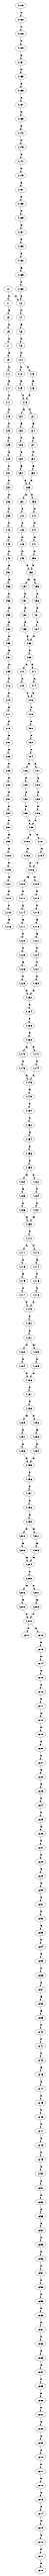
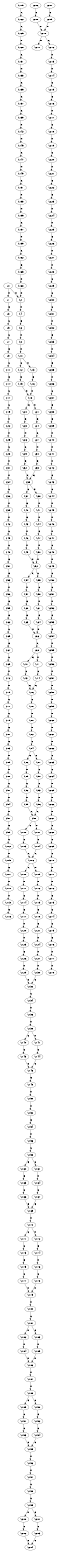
  strict digraph {
    S0
    S1
    S2
    S3
    S4
    S5
    S6
    S7
    S8
    S9
    S10
    S11
    S12
    S13
    S14
    S15
    S16
    S17
    S18
    S19
    S20
    S21
    S22
    S23
    S24
    S25
    S26
    S27
    S28
    S29
    S30
    S31
    S32
    S33
    S34
    S35
    S36
    S37
    S38
    S39
    S40
    S41
    S42
    S43
    S44
    S45
    S46
    S47
    S48
    S49
    S50
    S51
    S52
    S53
    S54
    S55
    S56
    S57
    S58
    S59
    S60
    S61
    S62
    S63
    S64
    S65
    S66
    S67
    S68
    S69
    S70
    S71
    S72
    S73
    S74
    S75
    S76
    S77
    S78
    S79
    S80
    S81
    S82
    S83
    S84
    S85
    S86
    S87
    S88
    S89
    S90
    S91
    S92
    S93
    S94
    S95
    S96
    S97
    S98
    S99
    S100
    S101
    S102
    S103
    S104
    S105
    S106
    S107
    S108
    S109
    S110
    S111
    S112
    S113
    S114
    S115
    S116
    S117
    S118
    S120
    S121
    S119
    S122
    S123
    S124
    S125
    S126
    S127
    S128
    S129
    S130
    S131
    S132
    S133
    S134
    S135
    S136
    S137
    S138
    S139
    S140
    S141
    S142
    S143
    S144
    S145
    S146
    S147
    S148
    S149
    S150
    S151
    S152
    S153
    S154
    S155
    S156
    S157
    S158
    S159
    S160
    S161
    S162
    S163
    S164
    S165
    S166
    S167
    S168
    S169
    S170
    S171
    S172
    S173
    S174
    S175
    S176
    S177
    S178
    S179
    S180
    S181
    S182
    S183
    S184
    S185
    S186
    S187
    S188
    S189
    S190
    S191
    S192
    S193
    S194
    S195
    S196
    S197
    S198
    S199
    S200
    S201
    S202
    S203
    S204
-   S205
    S206
    S207
    S208
    S209
    S210
    S211
    S212
    S213
    S214
    S215
    S216
    S217
    S218
    S219
    S220
    S221
    S222
    S223
    S224
    S225
    S226
    S227
    S228
    S229
    S230
    S231
    S232
    S233
    S234
    S235
    S236
    S237
    S238
    S239
    S240
    S241
    S242
    S243
    S244
    S245
    S246
    S247
    S248
    S249
    n251 [label=S750]
    S251
    S252
    S253
    S254
    S255
    S256
    S257
    S258
    S259
    S260
    S261
    S262
    S263
    S264
    S265
    S266
    S267
    S268
    S269
    S270
    S271
    S272
    S273
    S274
    S275
    S276
    S277
    S278
    S0 -> S1 [label=A]
    S0 -> S2 [label=T]
    S1 -> S3 [label=G]
    S2 -> S4 [label=A]
    S3 -> S5 [label=C]
    S4 -> S6 [label=G]
    S5 -> S7 [label=C]
    S6 -> S8 [label=T]
    S7 -> S9 [label=G]
    S8 -> S10 [label=A]
    S9 -> S11 [label=C]
    S10 -> S12 [label=C]
    S10 -> S13 [label=T]
    S11 -> S14 [label=G]
    S12 -> S15 [label=G]
    S13 -> S16 [label=G]
    S14 -> S17 [label=C]
    S15 -> S18 [label=T]
    S16 -> S18 [label=T]
    S17 -> S19 [label=C]
    S18 -> S20 [label=G]
    S18 -> S21 [label=A]
    S19 -> S22 [label=A]
    S20 -> S23 [label=G]
    S21 -> S24 [label=G]
    S22 -> S25 [label=T]
    S23 -> S26 [label=A]
    S24 -> S27 [label=C]
    S25 -> S28 [label=C]
    S26 -> S29 [label=C]
    S27 -> S30 [label=A]
    S28 -> S31 [label=T]
    S29 -> S32 [label=G]
    S30 -> S33 [label=G]
    S31 -> S34 [label=A]
    S32 -> S35 [label=G]
    S33 -> S35 [label=G]
    S34 -> S36 [label=C]
    S35 -> S37 [label=C]
    S35 -> S38 [label=T]
    S36 -> S39 [label=A]
    S37 -> S40 [label=G]
    S38 -> S41 [label=A]
    S39 -> S42 [label=T]
    S40 -> S43 [label=G]
    S41 -> S44 [label=A]
    S42 -> S45 [label=C]
    S43 -> S46 [label=A]
    S44 -> S47 [label=G]
    S45 -> S48 [label=C]
    S46 -> S49 [label=A]
    S47 -> S50 [label=A]
    S48 -> S51 [label=G]
    S49 -> S52 [label=A]
    S50 -> S52 [label=A]
    S51 -> S53 [label=G]
    S52 -> S54 [label=G]
    S52 -> S55 [label=C]
    S53 -> S56 [label=T]
    S54 -> S57 [label=A]
    S55 -> S58 [label=C]
    S56 -> S59 [label=G]
    S57 -> S60 [label=G]
    S58 -> S61 [label=T]
    S59 -> S62 [label=G]
    S60 -> S63 [label=G]
    S61 -> S64 [label=G]
    S62 -> S65 [label=C]
    S63 -> S66 [label=T]
    S64 -> S66 [label=T]
    S65 -> S67 [label=G]
    S66 -> S68 [label=C]
    S67 -> S69 [label=C]
    S68 -> S70 [label=G]
    S68 -> S71 [label=T]
    S69 -> S72 [label=T]
    S70 -> S73 [label=C]
    S71 -> S74 [label=C]
    S72 -> S75 [label=A]
    S73 -> S76 [label=G]
    S74 -> S76 [label=G]
    S75 -> S77 [label=C]
    S76 -> S78 [label=C]
    S77 -> S79 [label=C]
    S78 -> S80 [label=T]
    S79 -> S81 [label=G]
    S80 -> S82 [label=T]
    S81 -> S83 [label=G]
    S82 -> S84 [label=G]
    S83 -> S85 [label=A]
    S84 -> S86 [label=G]
    S84 -> S87 [label=C]
    S85 -> S88 [label=A]
    S86 -> S89 [label=A]
    S87 -> S90 [label=G]
    S88 -> S91 [label=C]
    S89 -> S92 [label=C]
    S90 -> S93 [label=G]
    S91 -> S94 [label=T]
    S92 -> S95 [label=T]
    S93 -> S96 [label=T]
    S94 -> S97 [label=A]
    S95 -> S98 [label=G]
    S96 -> S98 [label=G]
    S97 -> S99 [label=G]
    S98 -> S100 [label=C]
    S98 -> S101 [label=T]
    S99 -> S102 [label=C]
    S100 -> S103 [label=G]
    S101 -> S104 [label=G]
    S102 -> S105 [label=A]
    S103 -> S106 [label=G]
    S104 -> S106 [label=G]
    S105 -> S107 [label=G]
    S106 -> S108 [label=G]
    S106 -> S109 [label=A]
    S107 -> S110 [label=A]
    S108 -> S111 [label=A]
    S109 -> S112 [label=A]
    S110 -> S113 [label=A]
    S111 -> S114 [label=C]
    S112 -> S115 [label=A]
    S113 -> S116 [label=G]
    S114 -> S117 [label=G]
    S115 -> S118 [label=G]
    S117 -> S120 [label=A]
    S118 -> S121 [label=G]
    S120 -> S123 [label=A]
    S121 -> S124 [label=A]
    S119 -> S122 [label=G]
    S122 -> S125 [label=G]
    S123 -> S126 [label=G]
    S124 -> S127 [label=A]
    S125 -> S128 [label=T]
    S126 -> S129 [label=A]
    S127 -> S130 [label=A]
    S128 -> S131 [label=C]
    S129 -> S132 [label=C]
    S130 -> S132 [label=C]
    S131 -> S133 [label=A]
    S132 -> S134 [label=C]
    S133 -> S135 [label=G]
    S134 -> S136 [label=T]
    S135 -> S137 [label=G]
    S136 -> S138 [label=T]
    S137 -> S139 [label=G]
    S138 -> S140 [label=C]
    S138 -> S141 [label=T]
    S139 -> S142 [label=T]
    S140 -> S143 [label=C]
    S141 -> S144 [label=C]
    S142 -> S145 [label=A]
    S143 -> S146 [label=C]
    S144 -> S146 [label=C]
    S145 -> S147 [label=G]
    S146 -> S148 [label=G]
    S147 -> S149 [label=A]
    S148 -> S150 [label=T]
    S149 -> S151 [label=G]
    S150 -> S152 [label=A]
    S151 -> S153 [label=T]
    S152 -> S154 [label=G]
    S153 -> S155 [label=A]
    S154 -> S156 [label=T]
    S155 -> S157 [label=G]
    S156 -> S158 [label=C]
    S157 -> S159 [label=T]
    S158 -> S160 [label=G]
    S158 -> S161 [label=C]
    S159 -> S162 [label=C]
    S160 -> S163 [label=G]
    S161 -> S164 [label=A]
    S162 -> S165 [label=G]
    S163 -> S166 [label=C]
    S164 -> S167 [label=C]
    S165 -> S168 [label=T]
    S166 -> S169 [label=G]
    S167 -> S169 [label=G]
    S168 -> S2 [label=T]
    S169 -> S170 [label=A]
    S170 -> S171 [label=C]
    S170 -> S172 [label=A]
    S171 -> S173 [label=C]
    S172 -> S174 [label=G]
    S173 -> S175 [label=G]
    S174 -> S176 [label=A]
    S175 -> S177 [label=C]
    S176 -> S178 [label=C]
    S177 -> S179 [label=T]
    S178 -> S179 [label=T]
    S179 -> S180 [label=T]
    S180 -> S181 [label=C]
    S181 -> S182 [label=A]
    S181 -> S183 [label=G]
    S182 -> S184 [label=A]
    S183 -> S185 [label=A]
    S184 -> S186 [label=A]
    S185 -> S186 [label=A]
    S186 -> S187 [label=T]
    S187 -> S188 [label=A]
    S188 -> S189 [label=G]
    S188 -> S190 [label=C]
    S189 -> S191 [label=C]
    S190 -> S192 [label=G]
    S191 -> S193 [label=C]
    S192 -> S194 [label=C]
    S193 -> S195 [label=C]
    S194 -> S195 [label=C]
    S195 -> S196 [label=T]
    S196 -> S197 [label=T]
    S197 -> S198 [label=C]
    S198 -> S199 [label=C]
    S199 -> S200 [label=T]
    S199 -> S201 [label=G]
    S200 -> S202 [label=G]
    S201 -> S203 [label=G]
    S202 -> S204 [label=G]
    S203 -> S204 [label=G]
-   S204 -> S205 [label=C]
-   S205 -> S206 [label=G]
-   S205 -> S207 [label=T]
    S206 -> S208 [label=G]
    S207 -> S209 [label=G]
    S208 -> S210 [label=T]
    S209 -> S210 [label=T]
    S210 -> S211 [label=T]
    S210 -> S212 [label=C]
    S212 -> S213 [label=A]
    S213 -> S214 [label=A]
    S214 -> S215 [label=C]
    S215 -> S216 [label=G]
    S216 -> S217 [label=A]
    S217 -> S218 [label=C]
    S218 -> S219 [label=A]
    S219 -> S220 [label=C]
    S220 -> S221 [label=T]
    S221 -> S222 [label=G]
    S222 -> S223 [label=G]
    S223 -> S224 [label=T]
    S224 -> S225 [label=A]
    S225 -> S226 [label=G]
    S226 -> S227 [label=A]
    S227 -> S228 [label=A]
    S228 -> S229 [label=C]
    S229 -> S230 [label=C]
    S230 -> S231 [label=C]
    S231 -> S232 [label=A]
    S232 -> S233 [label=G]
    S233 -> S234 [label=T]
    S234 -> S235 [label=G]
    S235 -> S236 [label=T]
    S236 -> S237 [label=C]
    S237 -> S238 [label=G]
    S238 -> S239 [label=G]
    S239 -> S240 [label=T]
    S240 -> S241 [label=T]
    S241 -> S242 [label=T]
    S242 -> S243 [label=G]
    S243 -> S244 [label=C]
    S244 -> S245 [label=A]
    S245 -> S246 [label=A]
    S246 -> S247 [label=A]
    S247 -> S248 [label=C]
    S248 -> S249 [label=T]
    S249 -> n251 [label=C]
    n251 -> S251 [label=C]
    S251 -> S252 [label=T]
    S252 -> S253 [label=G]
    S253 -> S254 [label=G]
    S254 -> S255 [label=T]
    S255 -> S256 [label=A]
    S256 -> S257 [label=A]
    S257 -> S258 [label=A]
    S258 -> S259 [label=A]
    S259 -> S260 [label=A]
    S260 -> S261 [label=T]
    S261 -> S262 [label=A]
    S262 -> S263 [label=G]
    S263 -> S264 [label=G]
    S264 -> S265 [label=T]
    S265 -> S266 [label=A]
    S266 -> S267 [label=A]
    S267 -> S268 [label=C]
    S268 -> S269 [label=G]
    S269 -> S270 [label=G]
    S270 -> S271 [label=T]
    S271 -> S272 [label=A]
    S272 -> S273 [label=G]
    S273 -> S274 [label=C]
    S274 -> S275 [label=C]
    S275 -> S276 [label=G]
    S276 -> S277 [label=T]
    S277 -> S278 [label=T]
  }
